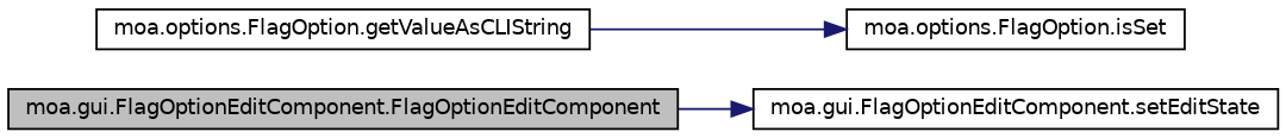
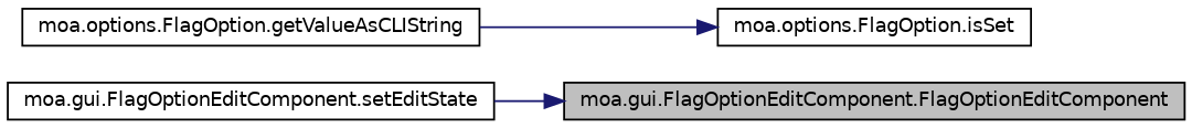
  digraph {
    rankdir=LR
    node [color=black fillcolor=white fontname=Helvetica fontsize=10 shape=record style=filled]
    edge [color=midnightblue fontname=Helvetica fontsize=10 labelfontname=Helvetica labelfontsize=10 style=solid]
    n1 [fillcolor=grey75 fontcolor=black height=0.2 label="moa.gui.FlagOptionEditComponent.FlagOptionEditComponent" width=0.4]
    n2 [height=0.2 label="moa.gui.FlagOptionEditComponent.setEditState" width=0.4]
    n3 [height=0.2 label="moa.options.FlagOption.getValueAsCLIString" width=0.4]
    n4 [height=0.2 label="moa.options.FlagOption.isSet" width=0.4]
-   n1 -> n2
+   n2 -> n1
    n3 -> n4
  }
